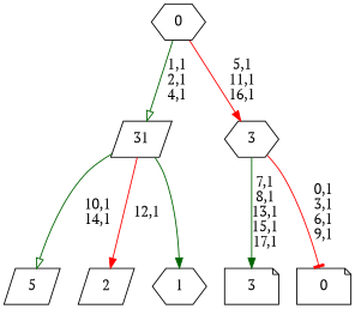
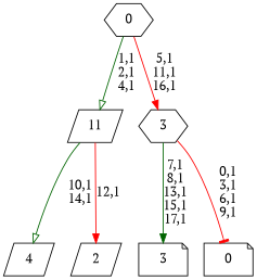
  digraph {
    fontname="PT Serif"
    node [fontname="PT Serif" shape=parallelogram]
    edge [arrowhead=normal color=darkgreen fontname="PT Serif"]
-   n1 [label=5]
+   n1 [label=4]
    n2 [label=3 shape=note]
    n3 [label=2]
-   n4 [label=1 shape=hexagon]
-   11 [label=31]
+   11
    n6 [label=0 shape=note]
    3 [shape=hexagon]
    0 [shape=hexagon]
    11 -> n1 [arrowhead=onormal label="10,1\n14,1"]
    11 -> n3 [color=red label="12,1"]
-   11 -> n4
    3 -> n2 [label="7,1\n8,1\n13,1\n15,1\n17,1"]
    3 -> n6 [arrowhead=tee color=red label="0,1\n3,1\n6,1\n9,1"]
    0 -> 11 [arrowhead=onormal label="1,1\n2,1\n4,1"]
    0 -> 3 [color=red label="5,1\n11,1\n16,1"]
  }
